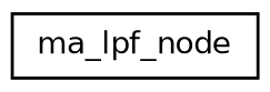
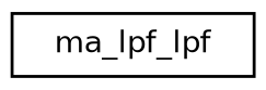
  digraph {
    rankdir=LR
-   n1 [color=black fillcolor=white fontname=Helvetica fontsize=10 height=0.2 label=ma_lpf_node shape=record style=filled width=0.4]
+   n1 [color=black fillcolor=white fontname=Helvetica fontsize=10 height=0.2 label=ma_lpf_lpf shape=record style=filled width=0.4]
  }
